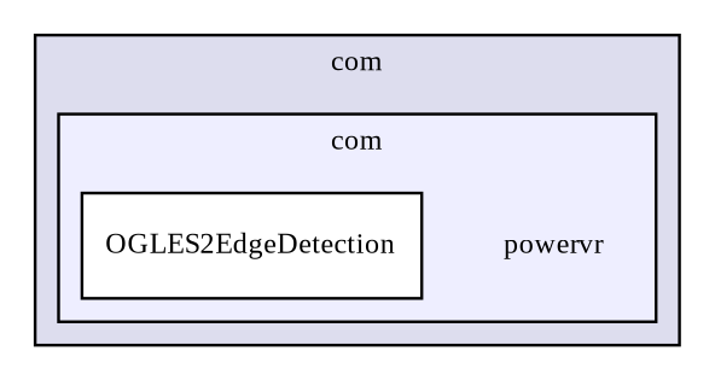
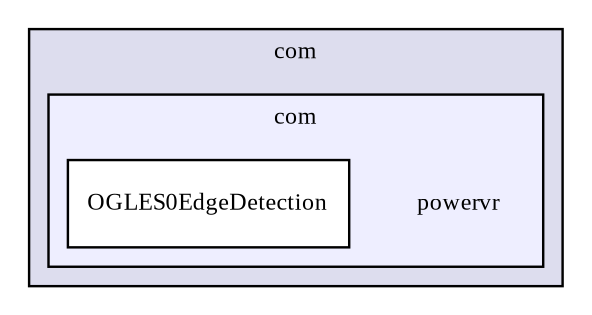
  digraph {
    compound=true
    fontname="Liberation Serif"
    node [fontname="Liberation Serif" fontsize=10]
    n1 [label=powervr shape=plaintext]
-   n2 [color=black fillcolor=white label=OGLES2EdgeDetection shape=box style=filled]
+   n2 [color=black fillcolor=white label=OGLES0EdgeDetection shape=box style=filled]
    subgraph cluster_1 {
      bgcolor="#ddddee"
      fontsize=10
      label=com
      pencolor=black
      subgraph cluster_2 {
        bgcolor="#eeeeff"
        fontsize=10
        pencolor=black
        n1
        n2
      }
    }
  }
